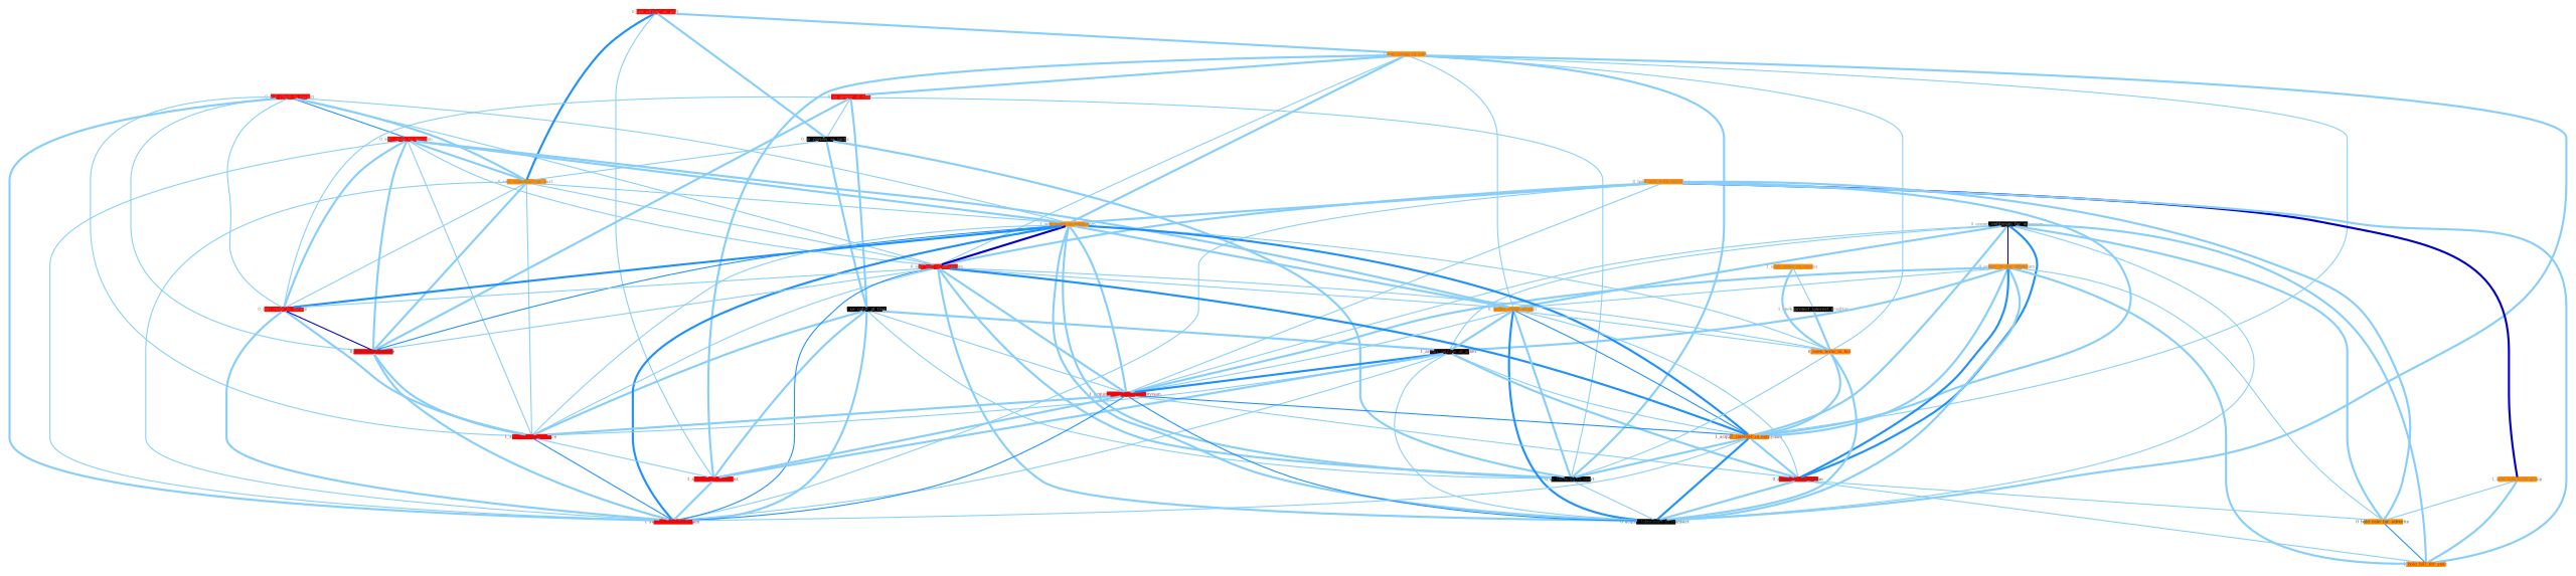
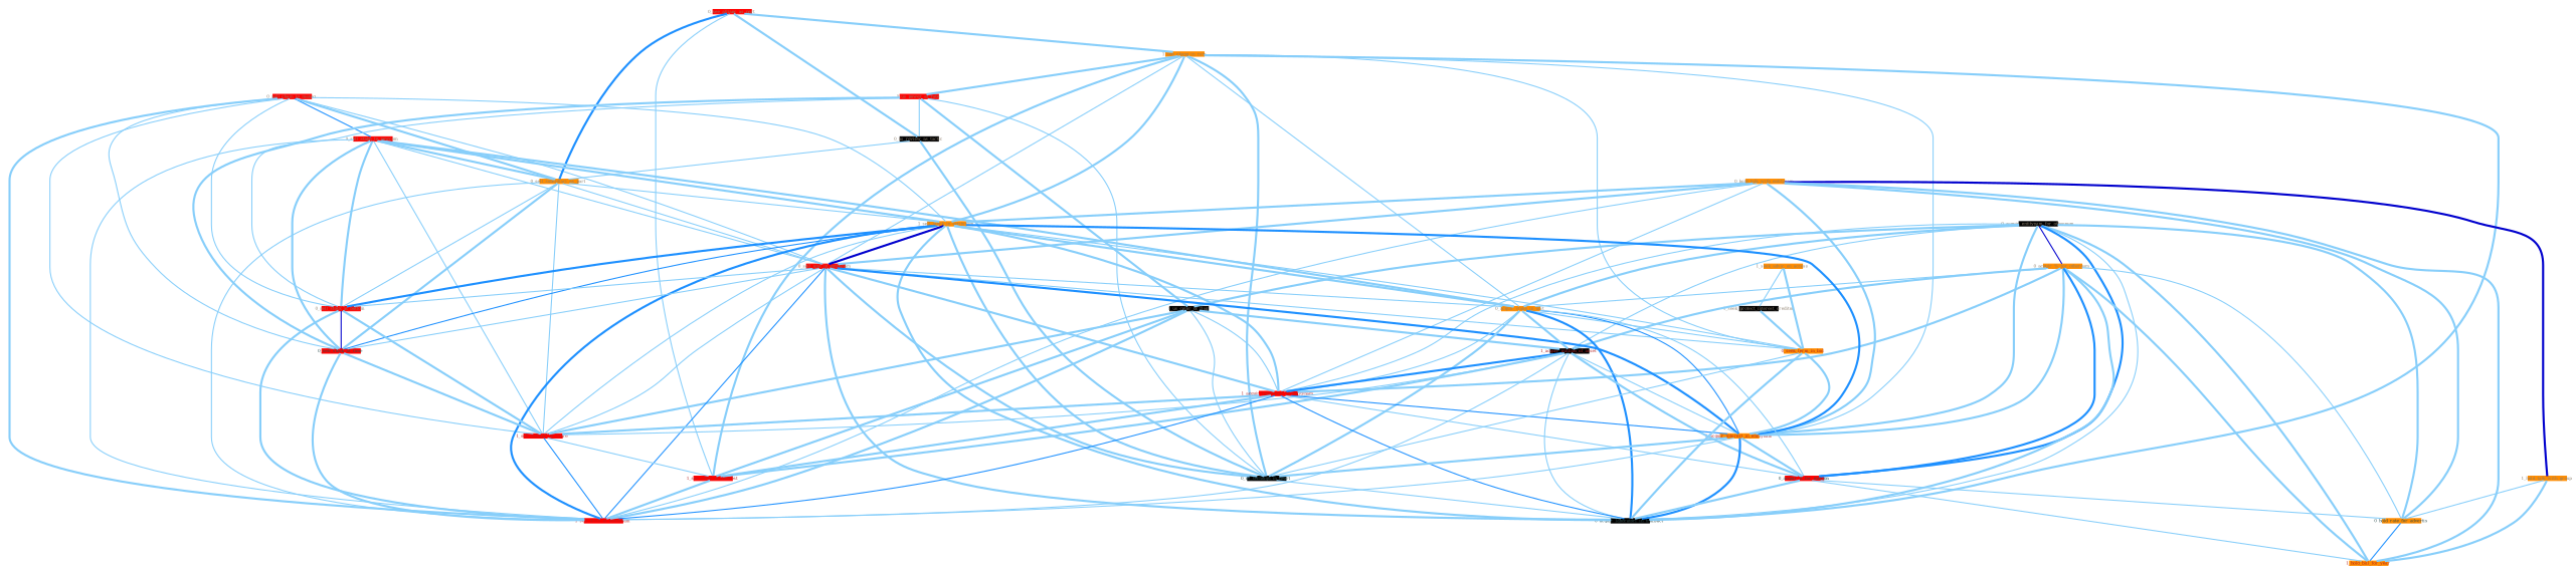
  graph {
    node [color=red fixedsize=true fontcolor="#8b7d6b" fontsize=4 shape=polygon style=filled]
    edge [color="#87cefa" style=bold w=1]
    "0_sell_chain_to_manag " [height=.06 width=.5]
    "0_see_allianc_as_part " [height=.06 width=.5]
    "0_sell_stake_to_newcom " [height=.06 width=.5]
    "1_see_chang_in_rate " [color=darkorange height=.06 width=.5]
    "0_acquir_entitynam_for_othernum " [color=black height=.06 width=.5]
    "0_us_power_at_rate " [height=.06 width=.5]
    "1_seek_advic_on_access " [color=darkorange height=.06 width=.5]
    n8 [color=black height=.06 label="1_seek_protect_interest_creditor" width=.5]
    "0_hold_talk_with_entitynam " [color=darkorange height=.06 width=.5]
    "0_us_review_as_tactic " [color=black height=.06 width=.5]
    "0_acquir_%_for_othernum " [color=darkorange height=.06 width=.5]
    "0_sell_subsidiari_as_part " [color=darkorange height=.06 width=.5]
    "1_us_color_of_flag " [color=black height=.06 width=.5]
    "1_sell_stock_in_entitynam " [color=darkorange height=.06 width=.5]
    "1_hold_talk_with_group " [color=darkorange height=.06 width=.5]
    "0_sell_unit_in_entitynam " [height=.06 width=.5]
    "0_acquir_stake_in_unit " [color=darkorange height=.06 width=.5]
    "0_sell_stock_at_bottom " [height=.06 width=.5]
    "1_acquir_million_of_asset " [color=black fontcolor="#b22222" height=.06 width=.5]
    "1_acquir_laboratori_of_entitynam " [fontcolor="#b22222" height=.06 width=.5]
    "0_seek_term_in_bid " [color=darkorange fontcolor="#b22222" height=.06 width=.5]
    "1_acquir_interest_in_entitynam " [color=darkorange fontcolor="#b22222" height=.06 width=.5]
    "1_sell_number_of_share " [fontcolor="#b22222" height=.06 width=.5]
    "1_see_reviv_of_interest " [fontcolor="#b22222" height=.06 width=.5]
    "1_hold_bill_for_year " [color=darkorange fontcolor="#b22222" height=.06 width=.5]
    "1_sell_divis_of_entitynam " [fontcolor="#b22222" height=.06 width=.5]
    "0_sell_stock_at_time " [fontcolor="#2f4f4f" height=.06 width=.5]
    "0_us_techniqu_in_heart " [color=black fontcolor="#2f4f4f" height=.06 width=.5]
    "0_acquir_laboratori_in_transact " [color=black fontcolor="#2f4f4f" height=.06 width=.5]
    "0_acquir_it_for_million " [fontcolor="#2f4f4f" height=.06 width=.5]
    "0_hold_rate_for_advertis " [color=darkorange fontcolor="#2f4f4f" height=.06 width=.5]
    subgraph sub_1 {
      "0_sell_chain_to_manag "
      "0_see_allianc_as_part "
      "0_sell_stake_to_newcom "
      "1_see_chang_in_rate "
      "0_acquir_entitynam_for_othernum "
      "0_us_power_at_rate "
      "1_seek_advic_on_access "
      n8
      "0_hold_talk_with_entitynam "
      "0_us_review_as_tactic "
      "0_acquir_%_for_othernum "
      "0_sell_subsidiari_as_part "
      "1_us_color_of_flag "
      "1_sell_stock_in_entitynam "
      "1_hold_talk_with_group "
      "0_sell_unit_in_entitynam "
      "0_acquir_stake_in_unit "
      "0_sell_stock_at_bottom "
    }
    subgraph sub_2 {
      "1_acquir_million_of_asset "
      "1_acquir_laboratori_of_entitynam "
      "0_seek_term_in_bid "
      "1_acquir_interest_in_entitynam "
      "1_sell_number_of_share "
      "1_see_reviv_of_interest "
      "1_hold_bill_for_year "
      "1_sell_divis_of_entitynam "
    }
    "0_sell_chain_to_manag " -- "0_sell_stake_to_newcom " [color="#1e90ff" style=solid w=2]
    "0_sell_chain_to_manag " -- "0_sell_subsidiari_as_part "
    "0_sell_chain_to_manag " -- "1_sell_stock_in_entitynam " [style=solid]
    "0_sell_chain_to_manag " -- "0_sell_unit_in_entitynam " [style=solid]
    "0_sell_chain_to_manag " -- "0_sell_stock_at_bottom " [style=solid]
    "0_sell_chain_to_manag " -- "1_sell_number_of_share " [style=solid]
    "0_sell_chain_to_manag " -- "1_sell_divis_of_entitynam "
    "0_sell_chain_to_manag " -- "0_sell_stock_at_time " [style=solid]
    "0_see_allianc_as_part " -- "1_see_chang_in_rate "
    "0_see_allianc_as_part " -- "0_us_review_as_tactic "
    "0_see_allianc_as_part " -- "0_sell_subsidiari_as_part " [color="#1e90ff" w=2]
    "0_see_allianc_as_part " -- "1_see_reviv_of_interest " [style=solid]
    "0_sell_stake_to_newcom " -- "0_sell_subsidiari_as_part "
    "0_sell_stake_to_newcom " -- "1_sell_stock_in_entitynam "
    "0_sell_stake_to_newcom " -- "0_sell_unit_in_entitynam " [style=solid]
    "0_sell_stake_to_newcom " -- "0_acquir_stake_in_unit "
    "0_sell_stake_to_newcom " -- "0_sell_stock_at_bottom "
    "0_sell_stake_to_newcom " -- "1_sell_number_of_share " [style=solid]
    "0_sell_stake_to_newcom " -- "1_sell_divis_of_entitynam " [style=solid]
    "0_sell_stake_to_newcom " -- "0_sell_stock_at_time "
    "1_see_chang_in_rate " -- "0_us_power_at_rate "
    "1_see_chang_in_rate " -- "1_sell_stock_in_entitynam "
    "1_see_chang_in_rate " -- "0_sell_unit_in_entitynam " [style=solid]
    "1_see_chang_in_rate " -- "0_acquir_stake_in_unit " [style=solid]
    "1_see_chang_in_rate " -- "0_seek_term_in_bid " [style=solid]
    "1_see_chang_in_rate " -- "1_acquir_interest_in_entitynam " [style=solid]
    "1_see_chang_in_rate " -- "1_see_reviv_of_interest "
    "1_see_chang_in_rate " -- "0_us_techniqu_in_heart "
    "1_see_chang_in_rate " -- "0_acquir_laboratori_in_transact "
    "0_acquir_entitynam_for_othernum " -- "0_acquir_%_for_othernum " [color="#0000cd" style=solid w=3]
    "0_acquir_entitynam_for_othernum " -- "0_acquir_stake_in_unit "
    "0_acquir_entitynam_for_othernum " -- "1_acquir_million_of_asset " [style=solid]
    "0_acquir_entitynam_for_othernum " -- "1_acquir_laboratori_of_entitynam " [style=solid]
    "0_acquir_entitynam_for_othernum " -- "1_acquir_interest_in_entitynam "
    "0_acquir_entitynam_for_othernum " -- "1_hold_bill_for_year "
    "0_acquir_entitynam_for_othernum " -- "0_acquir_laboratori_in_transact " [style=solid]
    "0_acquir_entitynam_for_othernum " -- "0_acquir_it_for_million " [color="#1e90ff" w=2]
    "0_acquir_entitynam_for_othernum " -- "0_hold_rate_for_advertis "
    "0_us_power_at_rate " -- "0_us_review_as_tactic " [style=solid]
    "0_us_power_at_rate " -- "1_us_color_of_flag "
    "0_us_power_at_rate " -- "0_sell_stock_at_bottom " [style=solid]
    "0_us_power_at_rate " -- "0_sell_stock_at_time "
    "0_us_power_at_rate " -- "0_us_techniqu_in_heart " [style=solid]
    "1_seek_advic_on_access " -- n8 [style=solid]
    "1_seek_advic_on_access " -- "0_seek_term_in_bid "
    n8 -- "0_seek_term_in_bid "
    "0_hold_talk_with_entitynam " -- "1_sell_stock_in_entitynam "
    "0_hold_talk_with_entitynam " -- "1_hold_talk_with_group " [color="#0000cd" w=3]
    "0_hold_talk_with_entitynam " -- "0_sell_unit_in_entitynam "
    "0_hold_talk_with_entitynam " -- "1_acquir_laboratori_of_entitynam " [style=solid]
    "0_hold_talk_with_entitynam " -- "1_acquir_interest_in_entitynam "
    "0_hold_talk_with_entitynam " -- "1_hold_bill_for_year "
    "0_hold_talk_with_entitynam " -- "1_sell_divis_of_entitynam " [style=solid]
    "0_hold_talk_with_entitynam " -- "0_hold_rate_for_advertis "
    "0_us_review_as_tactic " -- "0_sell_subsidiari_as_part " [style=solid]
-   "0_us_review_as_tactic " -- "1_us_color_of_flag "
+   "0_acquir_entitynam_for_othernum " -- "1_us_color_of_flag "
    "0_us_review_as_tactic " -- "0_us_techniqu_in_heart "
    "0_acquir_%_for_othernum " -- "0_acquir_stake_in_unit " [style=solid]
    "0_acquir_%_for_othernum " -- "1_acquir_million_of_asset "
    "0_acquir_%_for_othernum " -- "1_acquir_laboratori_of_entitynam "
    "0_acquir_%_for_othernum " -- "1_acquir_interest_in_entitynam "
    "0_acquir_%_for_othernum " -- "1_hold_bill_for_year "
    "0_acquir_%_for_othernum " -- "0_acquir_laboratori_in_transact "
    "0_acquir_%_for_othernum " -- "0_acquir_it_for_million " [color="#1e90ff" w=2]
    "0_acquir_%_for_othernum " -- "0_hold_rate_for_advertis " [style=solid]
    "0_sell_subsidiari_as_part " -- "1_sell_stock_in_entitynam " [style=solid]
    "0_sell_subsidiari_as_part " -- "0_sell_unit_in_entitynam " [style=solid]
    "0_sell_subsidiari_as_part " -- "0_sell_stock_at_bottom " [style=solid]
    "0_sell_subsidiari_as_part " -- "1_sell_number_of_share " [style=solid]
    "0_sell_subsidiari_as_part " -- "1_sell_divis_of_entitynam " [style=solid]
    "0_sell_subsidiari_as_part " -- "0_sell_stock_at_time "
    "1_us_color_of_flag " -- "1_acquir_million_of_asset "
    "1_us_color_of_flag " -- "1_acquir_laboratori_of_entitynam " [style=solid]
    "1_us_color_of_flag " -- "1_sell_number_of_share "
    "1_us_color_of_flag " -- "1_see_reviv_of_interest "
    "1_us_color_of_flag " -- "1_sell_divis_of_entitynam "
    "1_us_color_of_flag " -- "0_us_techniqu_in_heart " [style=solid]
    "1_sell_stock_in_entitynam " -- "0_sell_unit_in_entitynam " [color="#0000cd" w=3]
    "1_sell_stock_in_entitynam " -- "0_acquir_stake_in_unit "
    "1_sell_stock_in_entitynam " -- "0_sell_stock_at_bottom " [color="#1e90ff" w=2]
    "1_sell_stock_in_entitynam " -- "1_acquir_laboratori_of_entitynam "
    "1_sell_stock_in_entitynam " -- "0_seek_term_in_bid " [style=solid]
    "1_sell_stock_in_entitynam " -- "1_acquir_interest_in_entitynam " [color="#1e90ff" w=2]
    "1_sell_stock_in_entitynam " -- "1_sell_number_of_share " [style=solid]
    "1_sell_stock_in_entitynam " -- "1_sell_divis_of_entitynam " [color="#1e90ff" w=2]
    "1_sell_stock_in_entitynam " -- "0_sell_stock_at_time " [color="#1e90ff" style=solid w=2]
    "1_sell_stock_in_entitynam " -- "0_us_techniqu_in_heart "
    "1_sell_stock_in_entitynam " -- "0_acquir_laboratori_in_transact "
    "1_hold_talk_with_group " -- "1_hold_bill_for_year "
    "1_hold_talk_with_group " -- "0_hold_rate_for_advertis " [style=solid]
    "0_sell_unit_in_entitynam " -- "0_acquir_stake_in_unit " [style=solid]
    "0_sell_unit_in_entitynam " -- "0_sell_stock_at_bottom " [style=solid]
    "0_sell_unit_in_entitynam " -- "1_acquir_laboratori_of_entitynam "
    "0_sell_unit_in_entitynam " -- "0_seek_term_in_bid " [style=solid]
    "0_sell_unit_in_entitynam " -- "1_acquir_interest_in_entitynam " [color="#1e90ff" w=2]
    "0_sell_unit_in_entitynam " -- "1_sell_number_of_share " [style=solid]
    "0_sell_unit_in_entitynam " -- "1_sell_divis_of_entitynam " [color="#1e90ff" style=solid w=2]
    "0_sell_unit_in_entitynam " -- "0_sell_stock_at_time " [style=solid]
    "0_sell_unit_in_entitynam " -- "0_us_techniqu_in_heart "
    "0_sell_unit_in_entitynam " -- "0_acquir_laboratori_in_transact "
    "0_acquir_stake_in_unit " -- "1_acquir_million_of_asset "
    "0_acquir_stake_in_unit " -- "1_acquir_laboratori_of_entitynam " [style=solid]
    "0_acquir_stake_in_unit " -- "0_seek_term_in_bid " [style=solid]
    "0_acquir_stake_in_unit " -- "1_acquir_interest_in_entitynam " [color="#1e90ff" style=solid w=2]
    "0_acquir_stake_in_unit " -- "0_us_techniqu_in_heart "
    "0_acquir_stake_in_unit " -- "0_acquir_laboratori_in_transact " [color="#1e90ff" w=2]
    "0_acquir_stake_in_unit " -- "0_acquir_it_for_million " [style=solid]
    "0_sell_stock_at_bottom " -- "1_sell_number_of_share "
    "0_sell_stock_at_bottom " -- "1_sell_divis_of_entitynam "
    "0_sell_stock_at_bottom " -- "0_sell_stock_at_time " [color="#0000cd" style=solid w=3]
    "1_acquir_million_of_asset " -- "1_acquir_laboratori_of_entitynam " [color="#1e90ff" w=2]
    "1_acquir_million_of_asset " -- "1_acquir_interest_in_entitynam " [style=solid]
    "1_acquir_million_of_asset " -- "1_sell_number_of_share " [style=solid]
    "1_acquir_million_of_asset " -- "1_see_reviv_of_interest "
    "1_acquir_million_of_asset " -- "1_sell_divis_of_entitynam " [style=solid]
    "1_acquir_million_of_asset " -- "0_acquir_laboratori_in_transact " [style=solid]
    "1_acquir_million_of_asset " -- "0_acquir_it_for_million "
    "1_acquir_laboratori_of_entitynam " -- "1_acquir_interest_in_entitynam " [color="#1e90ff" style=solid w=2]
    "1_acquir_laboratori_of_entitynam " -- "1_sell_number_of_share "
    "1_acquir_laboratori_of_entitynam " -- "1_see_reviv_of_interest "
    "1_acquir_laboratori_of_entitynam " -- "1_sell_divis_of_entitynam " [color="#1e90ff" style=solid w=2]
    "1_acquir_laboratori_of_entitynam " -- "0_acquir_laboratori_in_transact " [color="#1e90ff" style=solid w=2]
    "1_acquir_laboratori_of_entitynam " -- "0_acquir_it_for_million " [style=solid]
    "0_seek_term_in_bid " -- "1_acquir_interest_in_entitynam "
    "0_seek_term_in_bid " -- "0_us_techniqu_in_heart " [style=solid]
    "0_seek_term_in_bid " -- "0_acquir_laboratori_in_transact "
    "1_acquir_interest_in_entitynam " -- "1_sell_divis_of_entitynam " [style=solid]
    "1_acquir_interest_in_entitynam " -- "0_us_techniqu_in_heart "
    "1_acquir_interest_in_entitynam " -- "0_acquir_laboratori_in_transact " [color="#1e90ff" w=2]
    "1_acquir_interest_in_entitynam " -- "0_acquir_it_for_million "
    "1_sell_number_of_share " -- "1_see_reviv_of_interest " [style=solid]
    "1_sell_number_of_share " -- "1_sell_divis_of_entitynam " [color="#1e90ff" style=solid w=2]
    "1_see_reviv_of_interest " -- "1_sell_divis_of_entitynam "
    "0_sell_stock_at_time " -- "1_sell_number_of_share "
    "0_sell_stock_at_time " -- "1_sell_divis_of_entitynam "
    "0_us_techniqu_in_heart " -- "0_acquir_laboratori_in_transact " [style=solid]
    "0_acquir_it_for_million " -- "1_hold_bill_for_year " [style=solid]
    "0_acquir_it_for_million " -- "0_acquir_laboratori_in_transact "
    "0_acquir_it_for_million " -- "0_hold_rate_for_advertis " [style=solid]
    "0_hold_rate_for_advertis " -- "1_hold_bill_for_year " [color="#1e90ff" style=solid w=2]
  }
